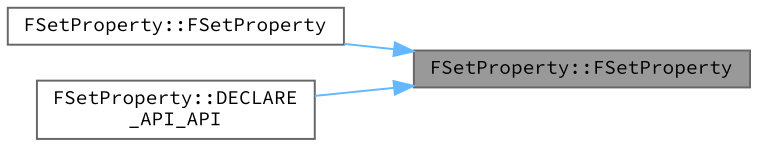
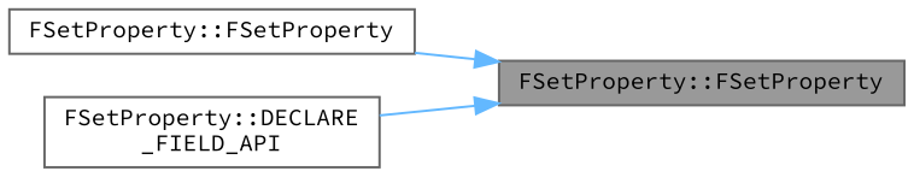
  digraph {
    rankdir=RL
    fontname="Source Code Pro"
    node [color=grey40 fillcolor=white fontname="Source Code Pro" fontsize=10 shape=box style=filled]
    edge [color=steelblue1 dir=back fontname="Source Code Pro" fontsize=10 labelfontname=Helvetica labelfontsize=10 style=solid]
    n1 [color=gray40 fillcolor=grey60 fontcolor=black height=0.2 label="FSetProperty::FSetProperty" width=0.4]
    n2 [height=0.2 label="FSetProperty::FSetProperty" width=0.4]
-   n3 [height=0.2 label="FSetProperty::DECLARE\l_API_API" width=0.4]
+   n3 [height=0.2 label="FSetProperty::DECLARE\l_FIELD_API" width=0.4]
    n1 -> n2
    n1 -> n3
  }
